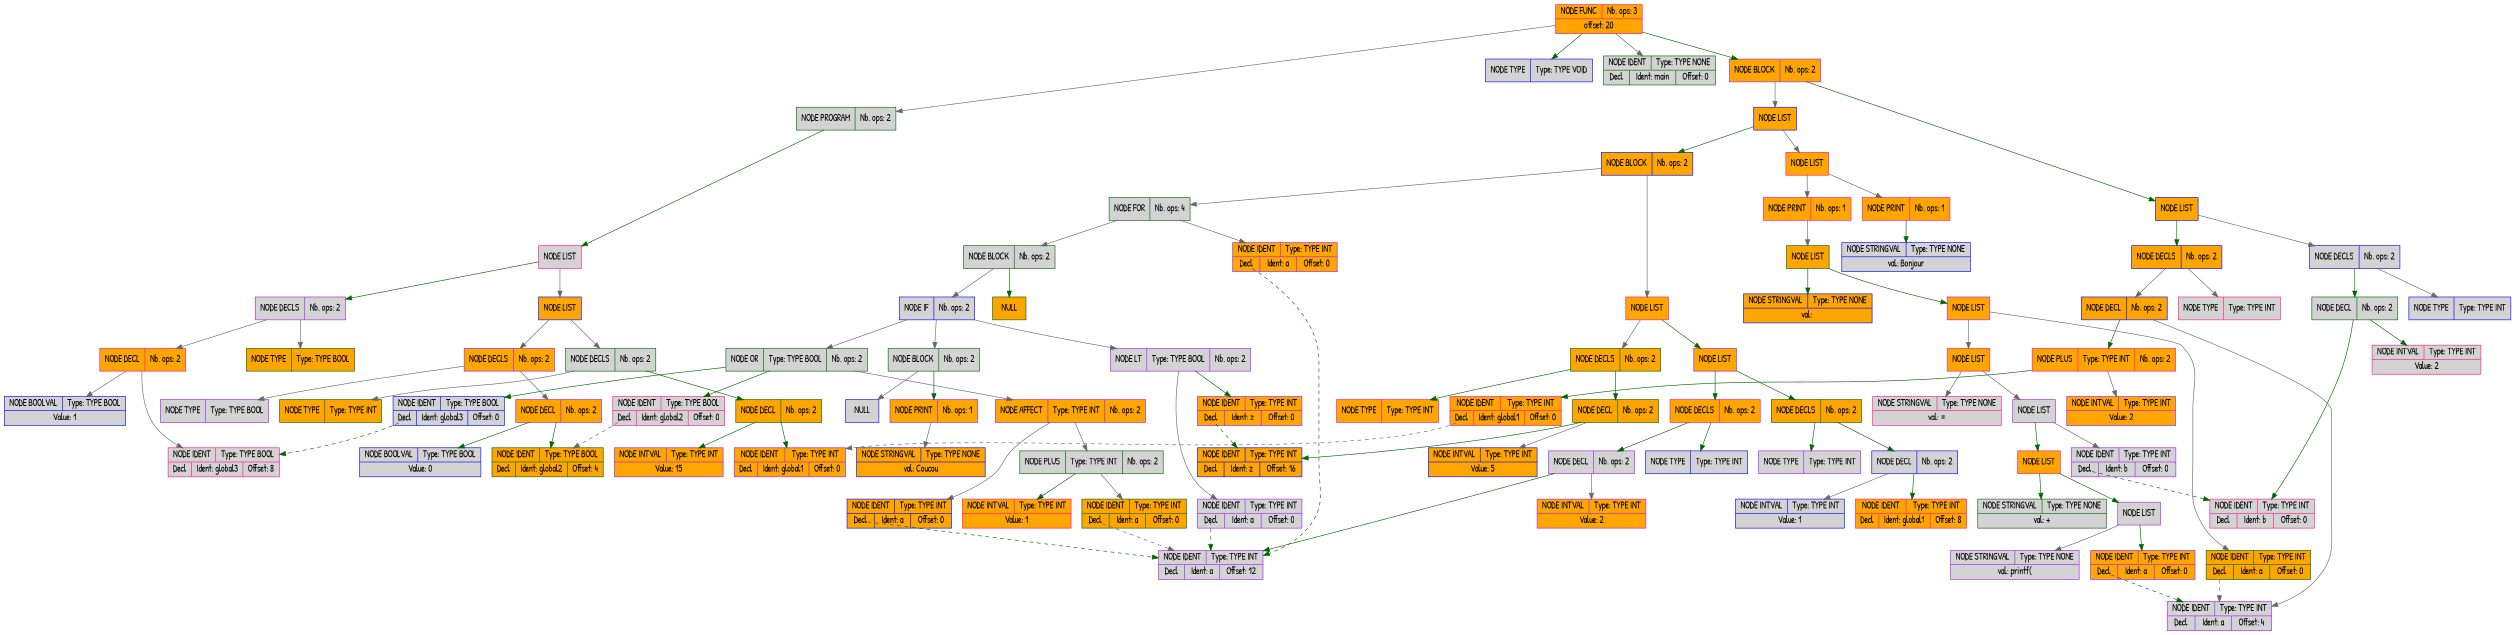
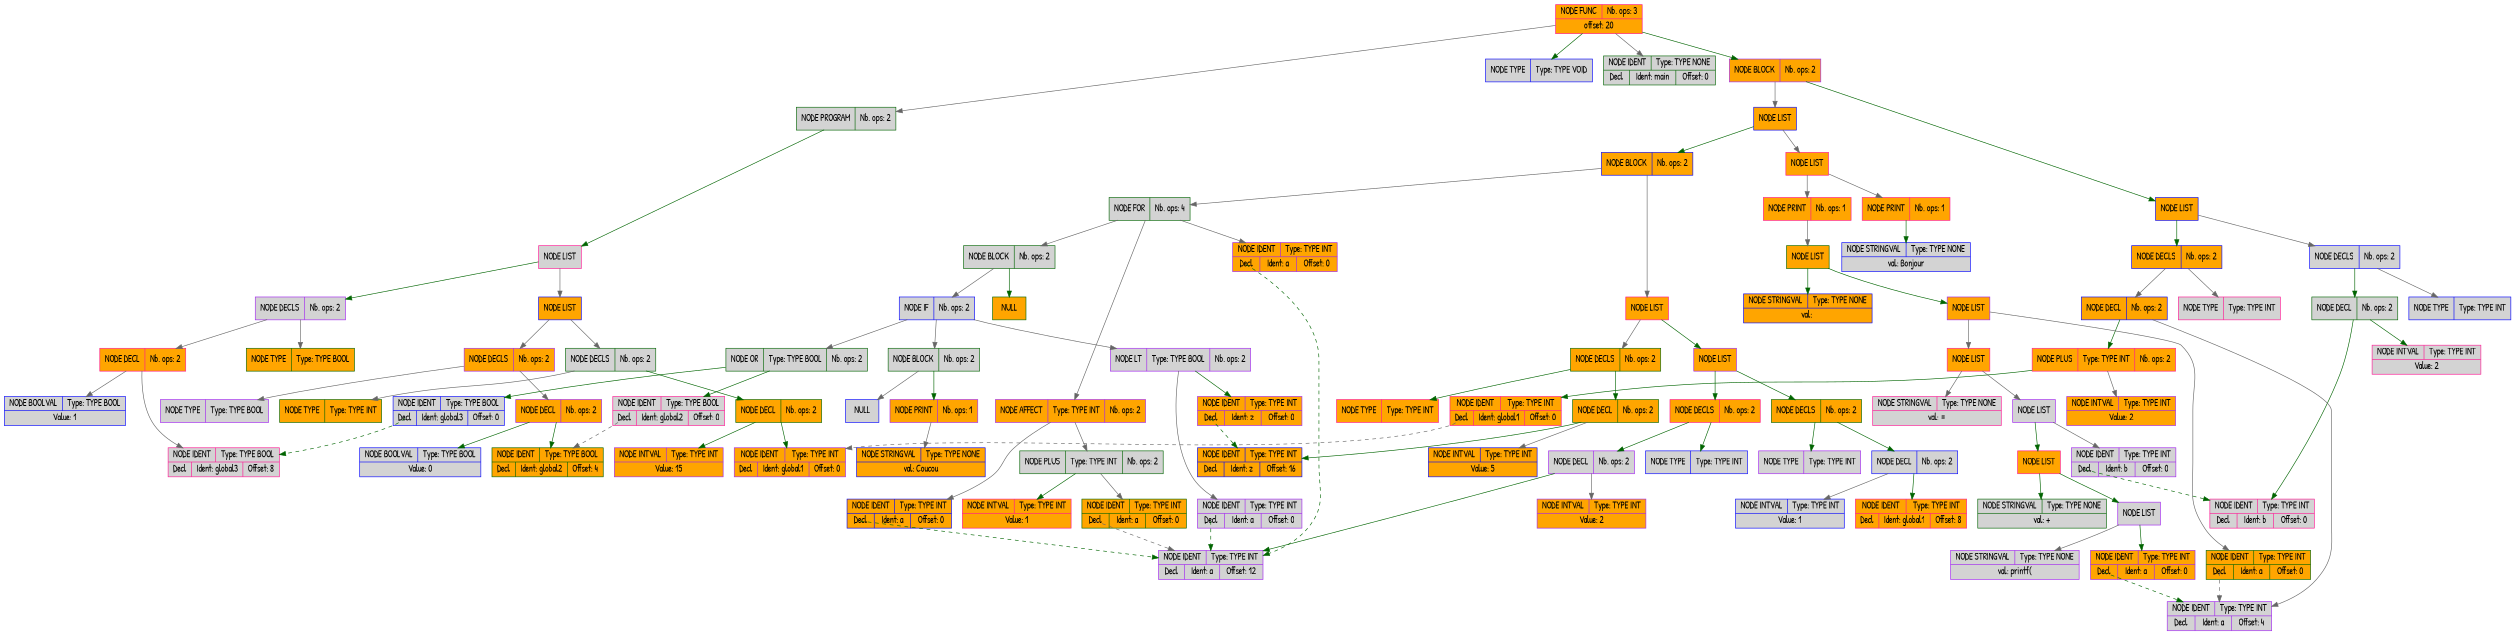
  digraph {
    fontname="Patrick Hand"
    node [color=purple fillcolor=orange fontname="Patrick Hand" shape=record style=filled]
    edge [color=gray40 fontname="Patrick Hand" tailclip=true]
    n1 [color=darkgreen fillcolor=lightgrey label="{{NODE PROGRAM|Nb. ops: 2}}"]
    n2 [color=deeppink fillcolor=lightgrey label="{{NODE LIST}}"]
    n3 [color=blue label="{{NODE LIST}}"]
    n4 [fillcolor=lightgrey label="{{NODE DECLS|Nb. ops: 2}}"]
    n5 [color=deeppink label="{{NODE FUNC|Nb. ops: 3}|{offset: 20}}"]
    n6 [color=blue fillcolor=lightgrey label="{{NODE TYPE|Type: TYPE VOID}}"]
    n7 [color=darkgreen fillcolor=lightgrey label="{{NODE IDENT|Type: TYPE NONE}|{<decl>Decl      |Ident: main|Offset: 0}}"]
    n8 [label="{{NODE BLOCK|Nb. ops: 2}}"]
    n9 [color=darkgreen fillcolor=lightgrey label="{{NODE DECLS|Nb. ops: 2}}"]
    n10 [label="{{NODE DECLS|Nb. ops: 2}}"]
    n11 [color=darkgreen label="{{NODE TYPE|Type: TYPE BOOL}}"]
    n12 [color=deeppink label="{{NODE DECL|Nb. ops: 2}}"]
    n13 [color=darkgreen label="{{NODE TYPE|Type: TYPE INT}}"]
    n14 [color=darkgreen label="{{NODE DECL|Nb. ops: 2}}"]
    n15 [fillcolor=lightgrey label="{{NODE TYPE|Type: TYPE BOOL}}"]
    n16 [label="{{NODE DECL|Nb. ops: 2}}"]
    n17 [label="{{NODE IDENT|Type: TYPE INT}|{<decl>Decl      |Ident: global1|Offset: 0}}"]
    n18 [label="{{NODE INTVAL|Type: TYPE INT}|{Value: 15}}"]
    n19 [color=darkgreen label="{{NODE IDENT|Type: TYPE BOOL}|{<decl>Decl      |Ident: global2|Offset: 4}}"]
    n20 [color=blue fillcolor=lightgrey label="{{NODE BOOLVAL|Type: TYPE BOOL}|{Value: 0}}"]
    n21 [color=deeppink fillcolor=lightgrey label="{{NODE IDENT|Type: TYPE BOOL}|{<decl>Decl      |Ident: global3|Offset: 8}}"]
    n22 [color=blue fillcolor=lightgrey label="{{NODE BOOLVAL|Type: TYPE BOOL}|{Value: 1}}"]
    n23 [color=blue label="{{NODE LIST}}"]
    n24 [color=blue label="{{NODE LIST}}"]
    n25 [color=blue fillcolor=lightgrey label="{{NODE DECLS|Nb. ops: 2}}"]
    n26 [color=blue label="{{NODE DECLS|Nb. ops: 2}}"]
    n27 [color=deeppink label="{{NODE LIST}}"]
    n28 [color=blue label="{{NODE BLOCK|Nb. ops: 2}}"]
    n29 [color=blue fillcolor=lightgrey label="{{NODE TYPE|Type: TYPE INT}}"]
    n30 [color=darkgreen fillcolor=lightgrey label="{{NODE DECL|Nb. ops: 2}}"]
    n31 [color=deeppink fillcolor=lightgrey label="{{NODE TYPE|Type: TYPE INT}}"]
    n32 [color=blue label="{{NODE DECL|Nb. ops: 2}}"]
    n33 [color=deeppink fillcolor=lightgrey label="{{NODE IDENT|Type: TYPE INT}|{<decl>Decl      |Ident: b|Offset: 0}}"]
    n34 [color=deeppink fillcolor=lightgrey label="{{NODE INTVAL|Type: TYPE INT}|{Value: 2}}"]
    n35 [fillcolor=lightgrey label="{{NODE IDENT|Type: TYPE INT}|{<decl>Decl      |Ident: a|Offset: 4}}"]
    n36 [color=deeppink label="{{NODE PLUS|Type: TYPE INT|Nb. ops: 2}}"]
    n37 [color=deeppink label="{{NODE IDENT|Type: TYPE INT}|{<decl>Decl      |Ident: global1|Offset: 0}}"]
    n38 [label="{{NODE INTVAL|Type: TYPE INT}|{Value: 2}}"]
    n39 [color=deeppink label="{{NODE PRINT|Nb. ops: 1}}"]
    n40 [color=deeppink label="{{NODE PRINT|Nb. ops: 1}}"]
    n41 [color=deeppink label="{{NODE LIST}}"]
    n42 [color=darkgreen fillcolor=lightgrey label="{{NODE FOR|Nb. ops: 4}}"]
    n43 [color=blue fillcolor=lightgrey label="{{NODE STRINGVAL|Type: TYPE NONE}|{val: Bonjour\n}}"]
    n44 [color=darkgreen label="{{NODE LIST}}"]
    n45 [label="{{NODE LIST}}"]
    n46 [color=blue label="{{NODE STRINGVAL|Type: TYPE NONE}|{val: \n}}"]
    n47 [color=deeppink label="{{NODE LIST}}"]
    n48 [color=darkgreen label="{{NODE IDENT|Type: TYPE INT}|{<decl>Decl      |Ident: a|Offset: 0}}"]
    n49 [fillcolor=lightgrey label="{{NODE LIST}}"]
    n50 [color=deeppink fillcolor=lightgrey label="{{NODE STRINGVAL|Type: TYPE NONE}|{val: =}}"]
    n51 [color=deeppink label="{{NODE LIST}}"]
    n52 [fillcolor=lightgrey label="{{NODE IDENT|Type: TYPE INT}|{<decl>Decl      |Ident: b|Offset: 0}}"]
    n53 [fillcolor=lightgrey label="{{NODE LIST}}"]
    n54 [color=darkgreen fillcolor=lightgrey label="{{NODE STRINGVAL|Type: TYPE NONE}|{val: +}}"]
    n55 [fillcolor=lightgrey label="{{NODE STRINGVAL|Type: TYPE NONE}|{val: printf(}}"]
    n56 [label="{{NODE IDENT|Type: TYPE INT}|{<decl>Decl      |Ident: a|Offset: 0}}"]
    n57 [label="{{NODE LIST}}"]
    n58 [color=darkgreen label="{{NODE DECLS|Nb. ops: 2}}"]
    n59 [label="{{NODE IDENT|Type: TYPE INT}|{<decl>Decl      |Ident: a|Offset: 0}}"]
    n60 [label="{{NODE AFFECT|Type: TYPE INT|Nb. ops: 2}}"]
    n61 [color=darkgreen fillcolor=lightgrey label="{{NODE BLOCK|Nb. ops: 2}}"]
    n62 [color=darkgreen label="{{NODE DECLS|Nb. ops: 2}}"]
    n63 [color=deeppink label="{{NODE DECLS|Nb. ops: 2}}"]
    n64 [color=deeppink label="{{NODE TYPE|Type: TYPE INT}}"]
    n65 [color=darkgreen label="{{NODE DECL|Nb. ops: 2}}"]
    n66 [fillcolor=lightgrey label="{{NODE TYPE|Type: TYPE INT}}"]
    n67 [color=blue fillcolor=lightgrey label="{{NODE DECL|Nb. ops: 2}}"]
    n68 [color=blue fillcolor=lightgrey label="{{NODE TYPE|Type: TYPE INT}}"]
    n69 [fillcolor=lightgrey label="{{NODE DECL|Nb. ops: 2}}"]
    n70 [color=deeppink label="{{NODE IDENT|Type: TYPE INT}|{<decl>Decl      |Ident: global1|Offset: 8}}"]
    n71 [color=blue fillcolor=lightgrey label="{{NODE INTVAL|Type: TYPE INT}|{Value: 1}}"]
    n72 [fillcolor=lightgrey label="{{NODE IDENT|Type: TYPE INT}|{<decl>Decl      |Ident: a|Offset: 12}}"]
    n73 [label="{{NODE INTVAL|Type: TYPE INT}|{Value: 2}}"]
    n74 [color=blue label="{{NODE IDENT|Type: TYPE INT}|{<decl>Decl      |Ident: z|Offset: 16}}"]
    n75 [color=blue label="{{NODE INTVAL|Type: TYPE INT}|{Value: 5}}"]
    n76 [fillcolor=lightgrey label="{{NODE LT|Type: TYPE BOOL|Nb. ops: 2}}"]
    n77 [fillcolor=lightgrey label="{{NODE IDENT|Type: TYPE INT}|{<decl>Decl      |Ident: a|Offset: 0}}"]
    n78 [label="{{NODE IDENT|Type: TYPE INT}|{<decl>Decl      |Ident: z|Offset: 0}}"]
    n79 [color=blue label="{{NODE IDENT|Type: TYPE INT}|{<decl>Decl      |Ident: a|Offset: 0}}"]
    n80 [color=darkgreen fillcolor=lightgrey label="{{NODE PLUS|Type: TYPE INT|Nb. ops: 2}}"]
    n81 [color=darkgreen label="{{NULL}}"]
    n82 [color=blue fillcolor=lightgrey label="{{NODE IF|Nb. ops: 2}}"]
    n83 [color=darkgreen label="{{NODE IDENT|Type: TYPE INT}|{<decl>Decl      |Ident: a|Offset: 0}}"]
    n84 [color=deeppink label="{{NODE INTVAL|Type: TYPE INT}|{Value: 1}}"]
    n85 [color=darkgreen fillcolor=lightgrey label="{{NODE OR|Type: TYPE BOOL|Nb. ops: 2}}"]
    n86 [color=darkgreen fillcolor=lightgrey label="{{NODE BLOCK|Nb. ops: 2}}"]
    n87 [color=deeppink fillcolor=lightgrey label="{{NODE IDENT|Type: TYPE BOOL}|{<decl>Decl      |Ident: global2|Offset: 0}}"]
    n88 [color=blue fillcolor=lightgrey label="{{NODE IDENT|Type: TYPE BOOL}|{<decl>Decl      |Ident: global3|Offset: 0}}"]
    n89 [color=blue fillcolor=lightgrey label="{{NULL}}"]
    n90 [label="{{NODE PRINT|Nb. ops: 1}}"]
    n91 [color=blue label="{{NODE STRINGVAL|Type: TYPE NONE}|{val: Coucou\n}}"]
    n1 -> n2 [color=darkgreen]
    n2 -> n3
    n2 -> n4 [color=darkgreen]
    n3 -> n9
    n3 -> n10
    n4 -> n11
    n4 -> n12
    n5 -> n1
    n5 -> n6 [color=darkgreen]
    n5 -> n7
    n5 -> n8 [color=darkgreen]
    n8 -> n23 [color=darkgreen]
    n8 -> n24
    n9 -> n13
    n9 -> n14 [color=darkgreen]
    n10 -> n15
    n10 -> n16
    n12 -> n21
    n12 -> n22
    n14 -> n17 [color=darkgreen]
    n14 -> n18 [color=darkgreen]
    n16 -> n19 [color=darkgreen]
    n16 -> n20 [color=darkgreen]
    n23 -> n25
    n23 -> n26 [color=darkgreen]
    n24 -> n27
    n24 -> n28 [color=darkgreen]
    n25 -> n29
    n25 -> n30 [color=darkgreen]
    n26 -> n31
    n26 -> n32
    n27 -> n39
    n27 -> n40
    n28 -> n41
    n28 -> n42
    n30 -> n33 [color=darkgreen]
    n30 -> n34 [color=darkgreen]
    n32 -> n35
    n32 -> n36 [color=darkgreen]
    n36 -> n37 [color=darkgreen]
    n36 -> n38
    n37 -> n17 [style=dashed tailclip=false tailport="decl:c"]
    n39 -> n43 [color=darkgreen]
    n40 -> n44
    n41 -> n57 [color=darkgreen]
    n41 -> n58
    n42 -> n59
-   n85 -> n60
+   n42 -> n60
    n42 -> n61
    n44 -> n45 [color=darkgreen]
    n44 -> n46 [color=darkgreen]
    n45 -> n47
    n45 -> n48
    n47 -> n49
    n47 -> n50
    n48 -> n35 [style=dashed tailclip=false tailport="decl:c"]
    n49 -> n51 [color=darkgreen]
    n49 -> n52
    n51 -> n53 [color=darkgreen]
    n51 -> n54 [color=darkgreen]
    n52 -> n33 [color=darkgreen style=dashed tailclip=false tailport="decl:c"]
    n53 -> n55
    n53 -> n56 [color=darkgreen]
    n56 -> n35 [color=darkgreen style=dashed tailclip=false tailport="decl:c"]
    n57 -> n62 [color=darkgreen]
    n57 -> n63 [color=darkgreen]
    n58 -> n64 [color=darkgreen]
    n58 -> n65 [color=darkgreen]
    n59 -> n72 [color=darkgreen style=dashed tailclip=false tailport="decl:c"]
    n60 -> n79
    n60 -> n80
    n61 -> n81 [color=darkgreen]
    n61 -> n82
    n62 -> n66 [color=darkgreen]
    n62 -> n67 [color=darkgreen]
    n63 -> n68 [color=darkgreen]
    n63 -> n69 [color=darkgreen]
    n65 -> n74 [color=darkgreen]
    n65 -> n75
    n67 -> n70 [color=darkgreen]
    n67 -> n71
    n69 -> n72 [color=darkgreen]
    n69 -> n73
    n76 -> n77
    n76 -> n78 [color=darkgreen]
    n77 -> n72 [color=darkgreen style=dashed tailclip=false tailport="decl:c"]
    n78 -> n74 [color=darkgreen style=dashed tailclip=false tailport="decl:c"]
    n79 -> n72 [color=darkgreen style=dashed tailclip=false tailport="decl:c"]
    n80 -> n83
    n80 -> n84 [color=darkgreen]
    n82 -> n76
    n82 -> n85
    n82 -> n86
    n83 -> n72 [style=dashed tailclip=false tailport="decl:c"]
    n85 -> n87 [color=darkgreen]
    n85 -> n88 [color=darkgreen]
    n86 -> n89
    n86 -> n90 [color=darkgreen]
    n87 -> n19 [style=dashed tailclip=false tailport="decl:c"]
    n88 -> n21 [color=darkgreen style=dashed tailclip=false tailport="decl:c"]
    n90 -> n91
  }
